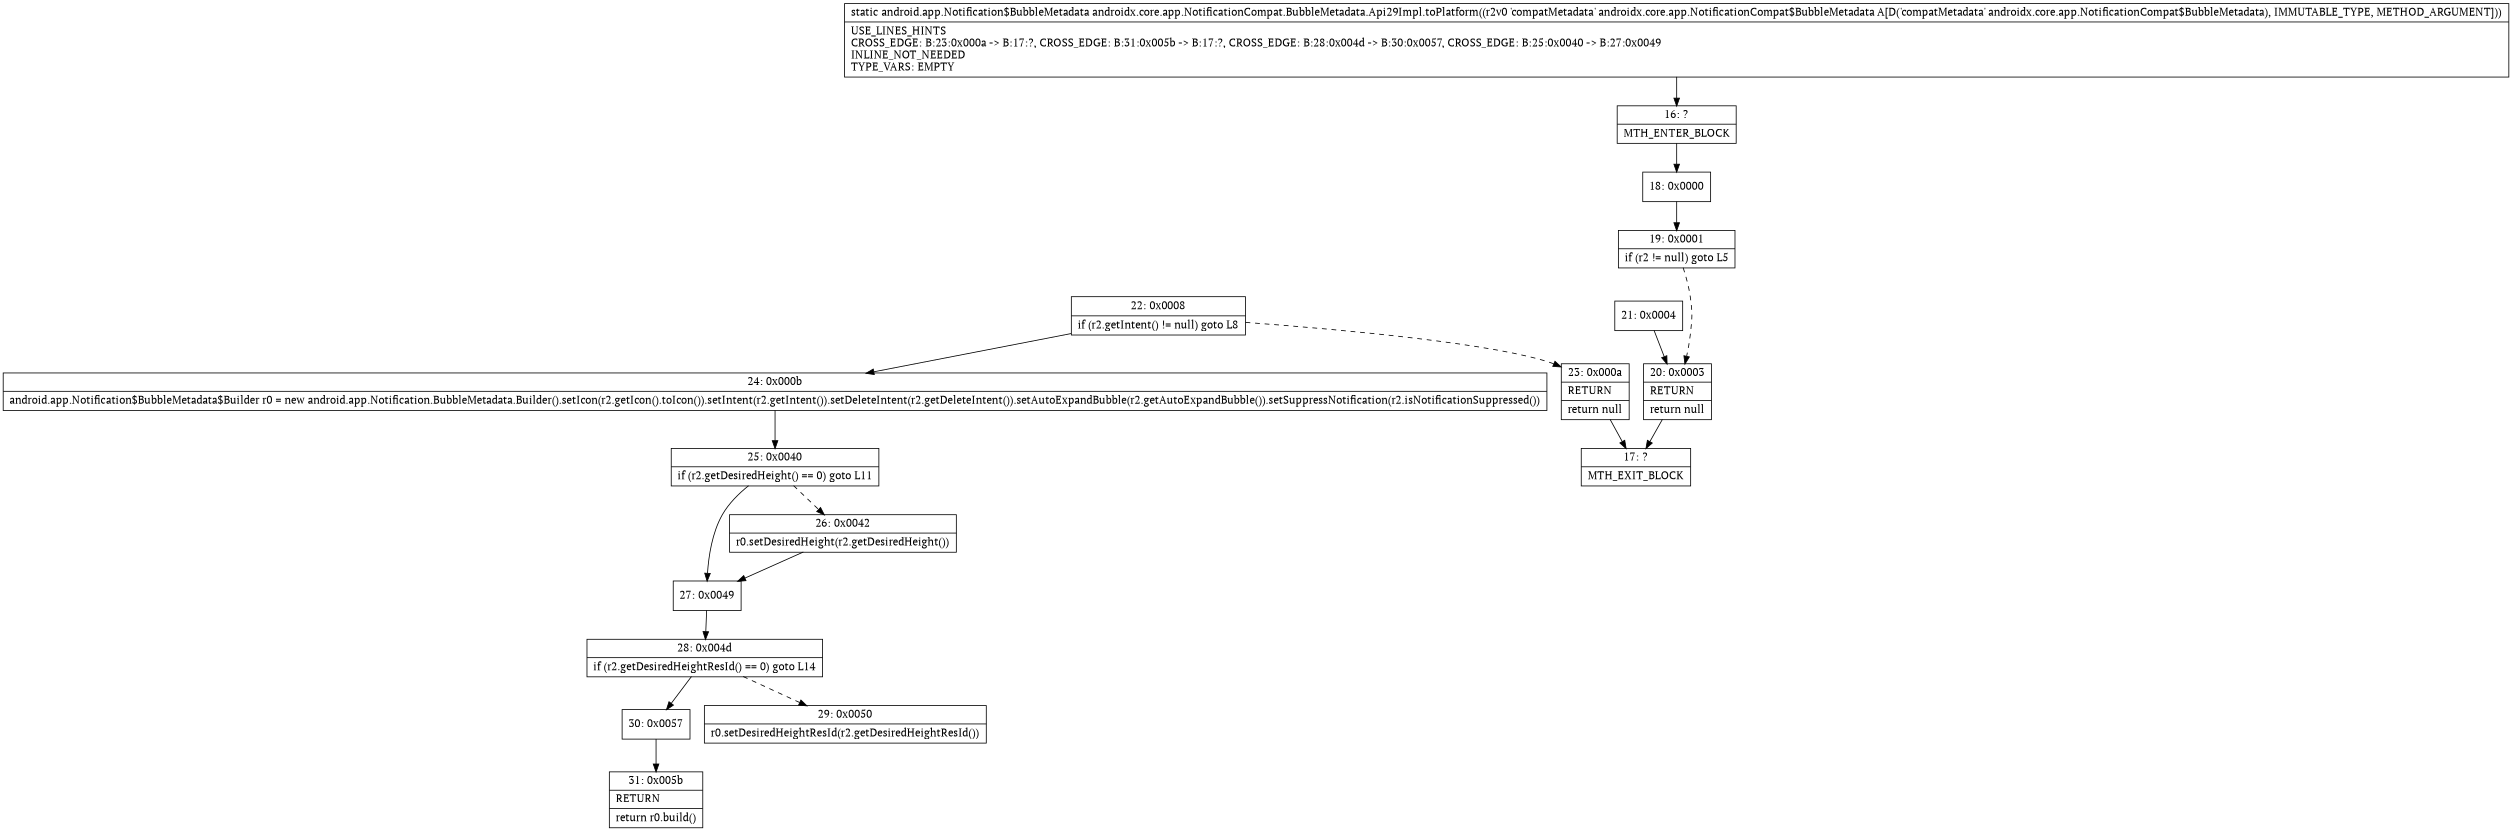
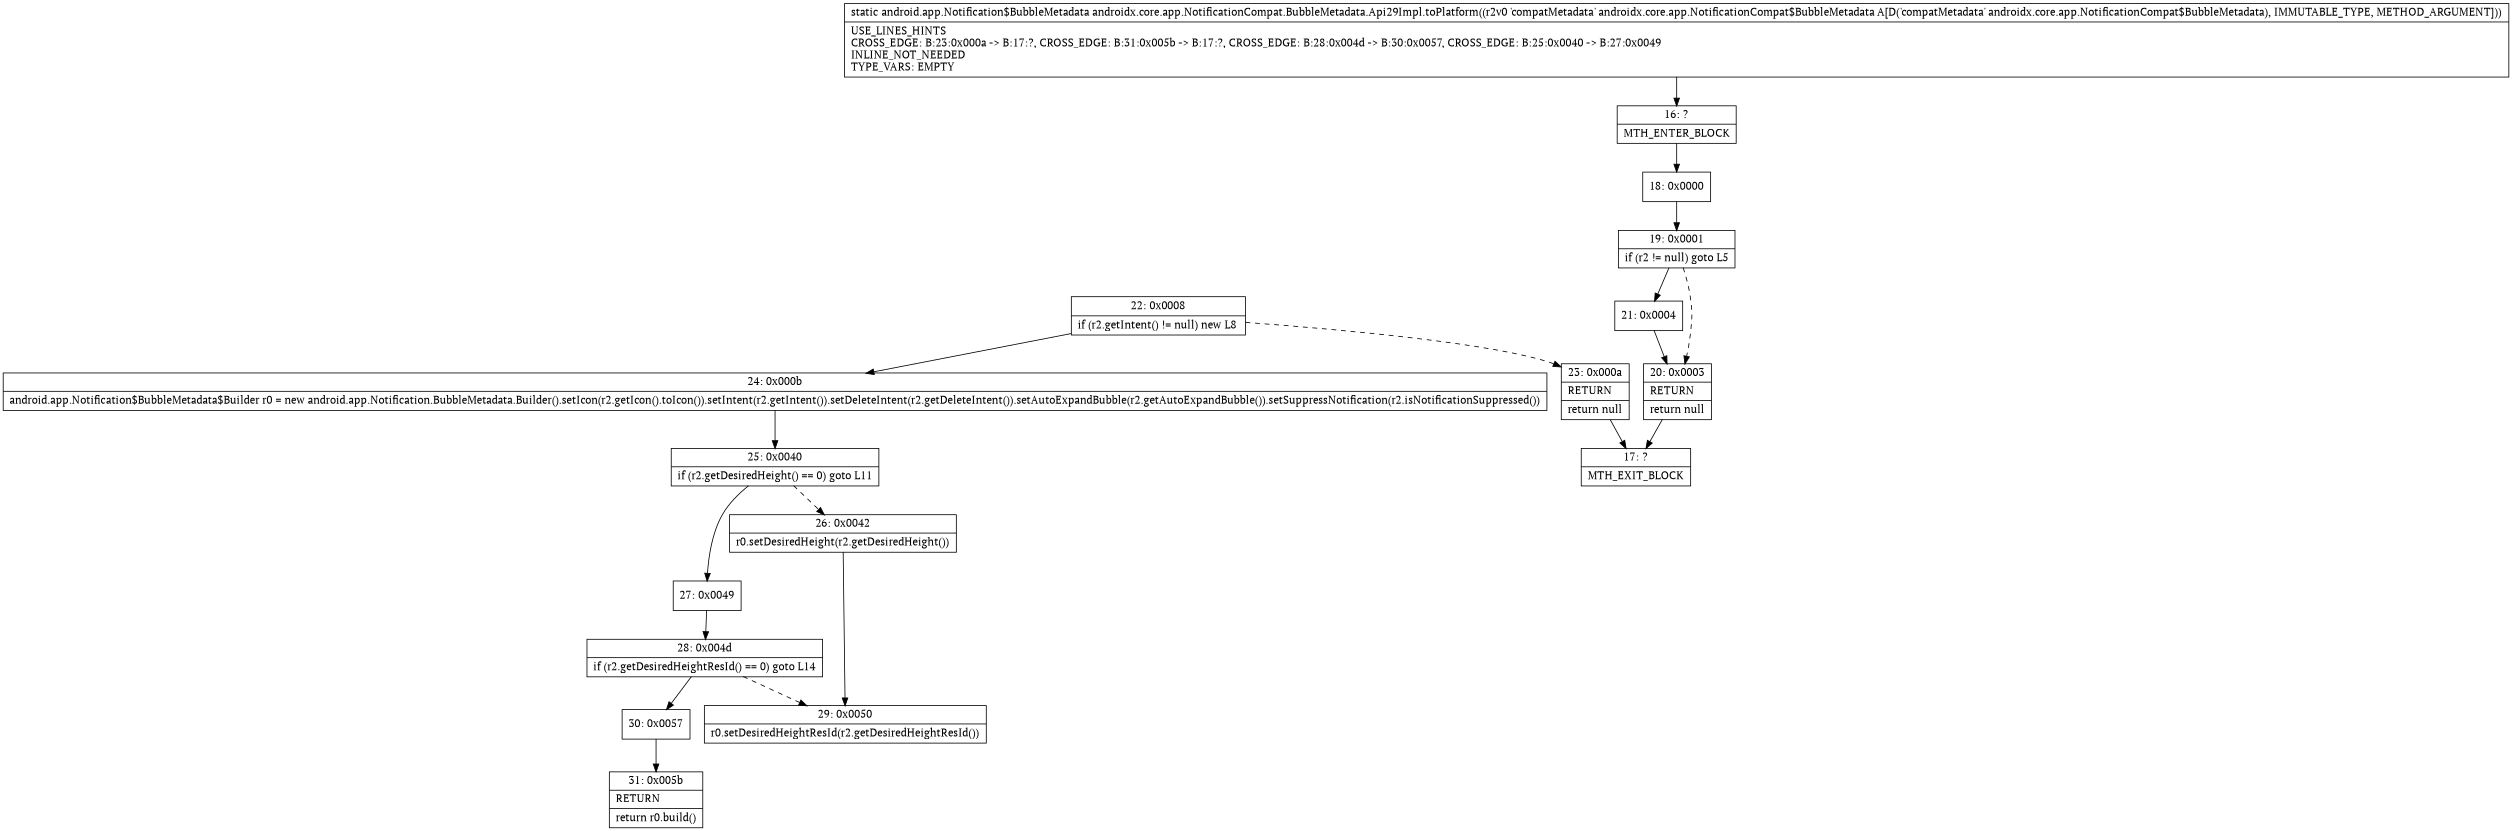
  digraph {
    fontname="PT Serif"
    node [fontname="PT Serif" shape=record]
    edge [fontname="PT Serif"]
    n1 [label="{16\:\ ?|MTH_ENTER_BLOCK\l}"]
    n2 [label="{18\:\ 0x0000}"]
    n3 [label="{19\:\ 0x0001|if (r2 != null) goto L5\l}"]
    n4 [label="{20\:\ 0x0003|RETURN\l|return null\l}"]
    n5 [label="{21\:\ 0x0004}"]
    n6 [label="{17\:\ ?|MTH_EXIT_BLOCK\l}"]
-   n7 [label="{22\:\ 0x0008|if (r2.getIntent() != null) goto L8\l}"]
+   n7 [label="{22\:\ 0x0008|if (r2.getIntent() != null) new L8\l}"]
    n8 [label="{23\:\ 0x000a|RETURN\l|return null\l}"]
    n9 [label="{24\:\ 0x000b|android.app.Notification$BubbleMetadata$Builder r0 = new android.app.Notification.BubbleMetadata.Builder().setIcon(r2.getIcon().toIcon()).setIntent(r2.getIntent()).setDeleteIntent(r2.getDeleteIntent()).setAutoExpandBubble(r2.getAutoExpandBubble()).setSuppressNotification(r2.isNotificationSuppressed())\l}"]
    n10 [label="{25\:\ 0x0040|if (r2.getDesiredHeight() == 0) goto L11\l}"]
    n11 [label="{26\:\ 0x0042|r0.setDesiredHeight(r2.getDesiredHeight())\l}"]
    n12 [label="{27\:\ 0x0049}"]
    n13 [label="{28\:\ 0x004d|if (r2.getDesiredHeightResId() == 0) goto L14\l}"]
    n14 [label="{29\:\ 0x0050|r0.setDesiredHeightResId(r2.getDesiredHeightResId())\l}"]
    n15 [label="{30\:\ 0x0057}"]
    n16 [label="{31\:\ 0x005b|RETURN\l|return r0.build()\l}"]
    n17 [label="{static android.app.Notification$BubbleMetadata androidx.core.app.NotificationCompat.BubbleMetadata.Api29Impl.toPlatform((r2v0 'compatMetadata' androidx.core.app.NotificationCompat$BubbleMetadata A[D('compatMetadata' androidx.core.app.NotificationCompat$BubbleMetadata), IMMUTABLE_TYPE, METHOD_ARGUMENT]))  | USE_LINES_HINTS\lCROSS_EDGE: B:23:0x000a \-\> B:17:?, CROSS_EDGE: B:31:0x005b \-\> B:17:?, CROSS_EDGE: B:28:0x004d \-\> B:30:0x0057, CROSS_EDGE: B:25:0x0040 \-\> B:27:0x0049\lINLINE_NOT_NEEDED\lTYPE_VARS: EMPTY\l}"]
    n1 -> n2
    n2 -> n3
    n3 -> n4 [style=dashed]
+   n3 -> n5
    n4 -> n6
    n5 -> n4
    n7 -> n8 [style=dashed]
    n7 -> n9
    n8 -> n6
    n9 -> n10
    n10 -> n11 [style=dashed]
    n10 -> n12
-   n11 -> n12
+   n11 -> n14
    n12 -> n13
    n13 -> n14 [style=dashed]
    n13 -> n15
    n15 -> n16
    n17 -> n1
  }
